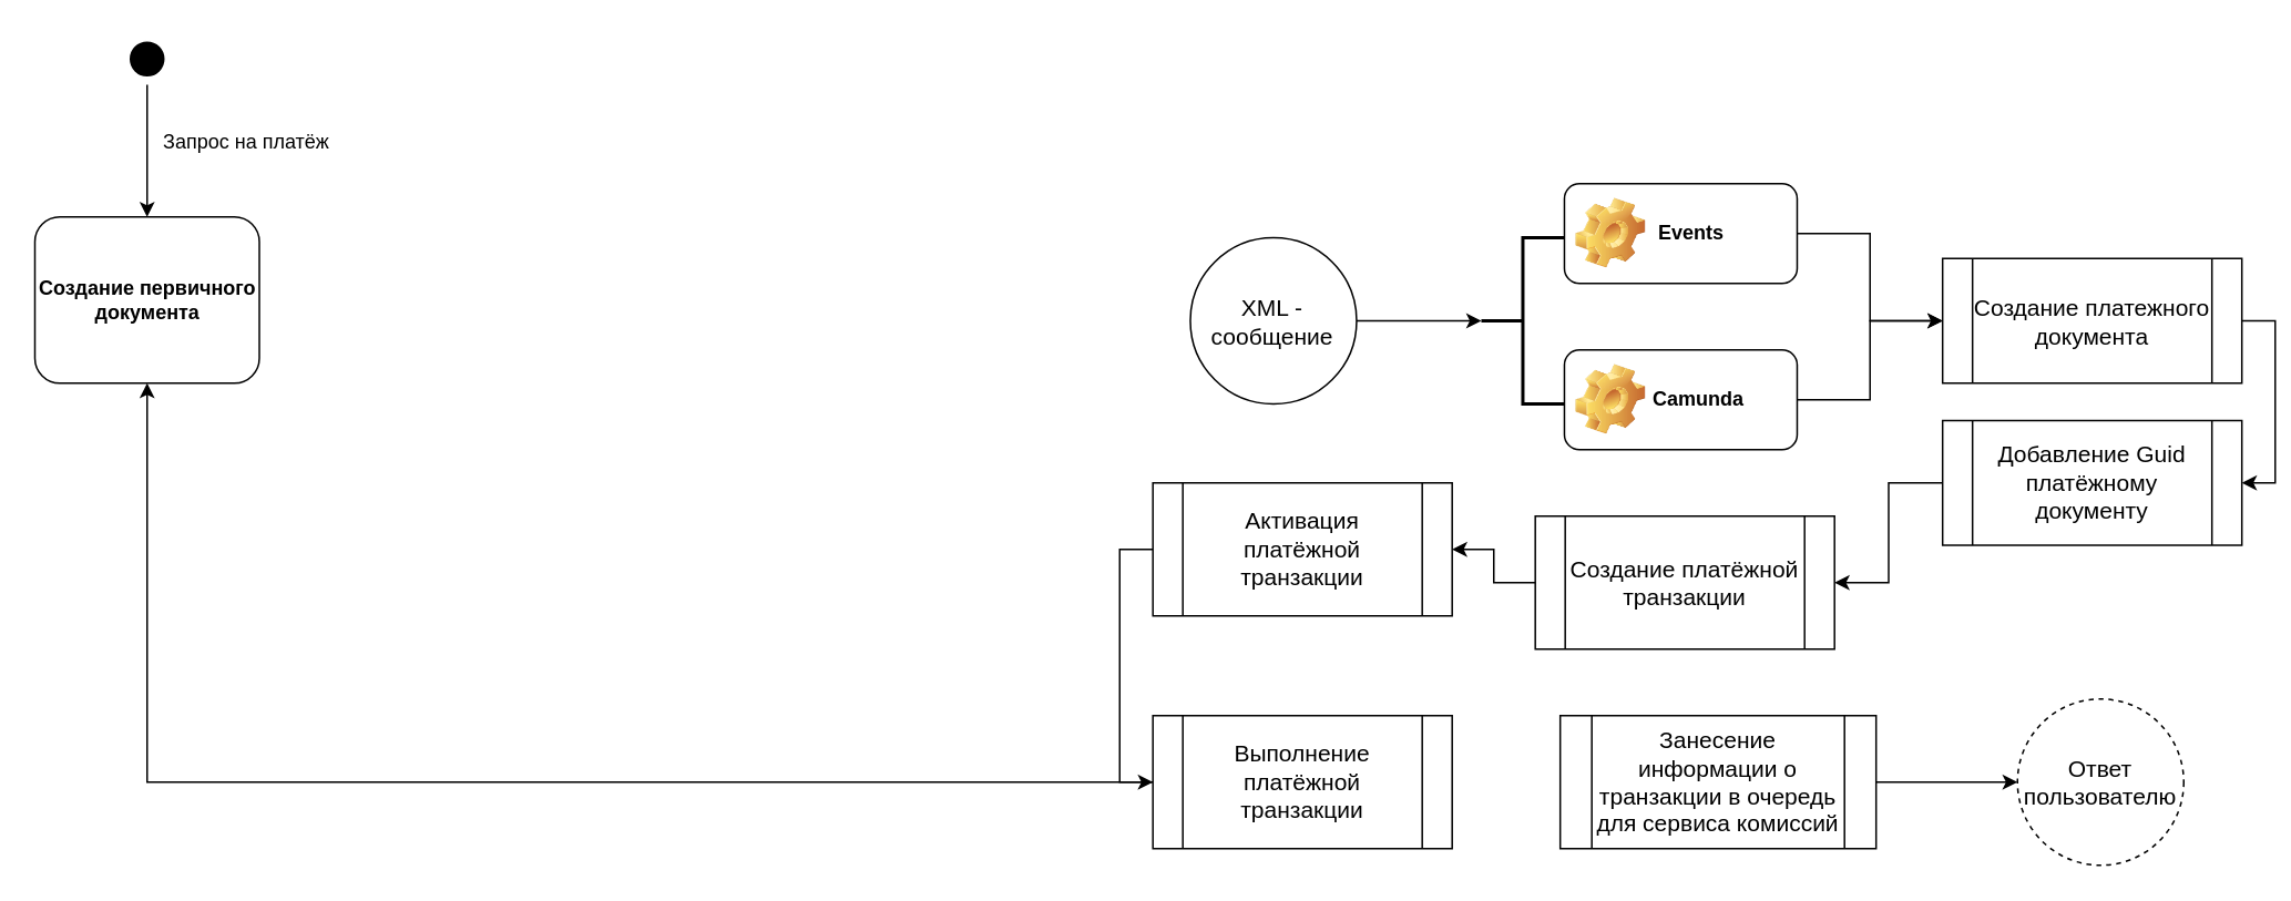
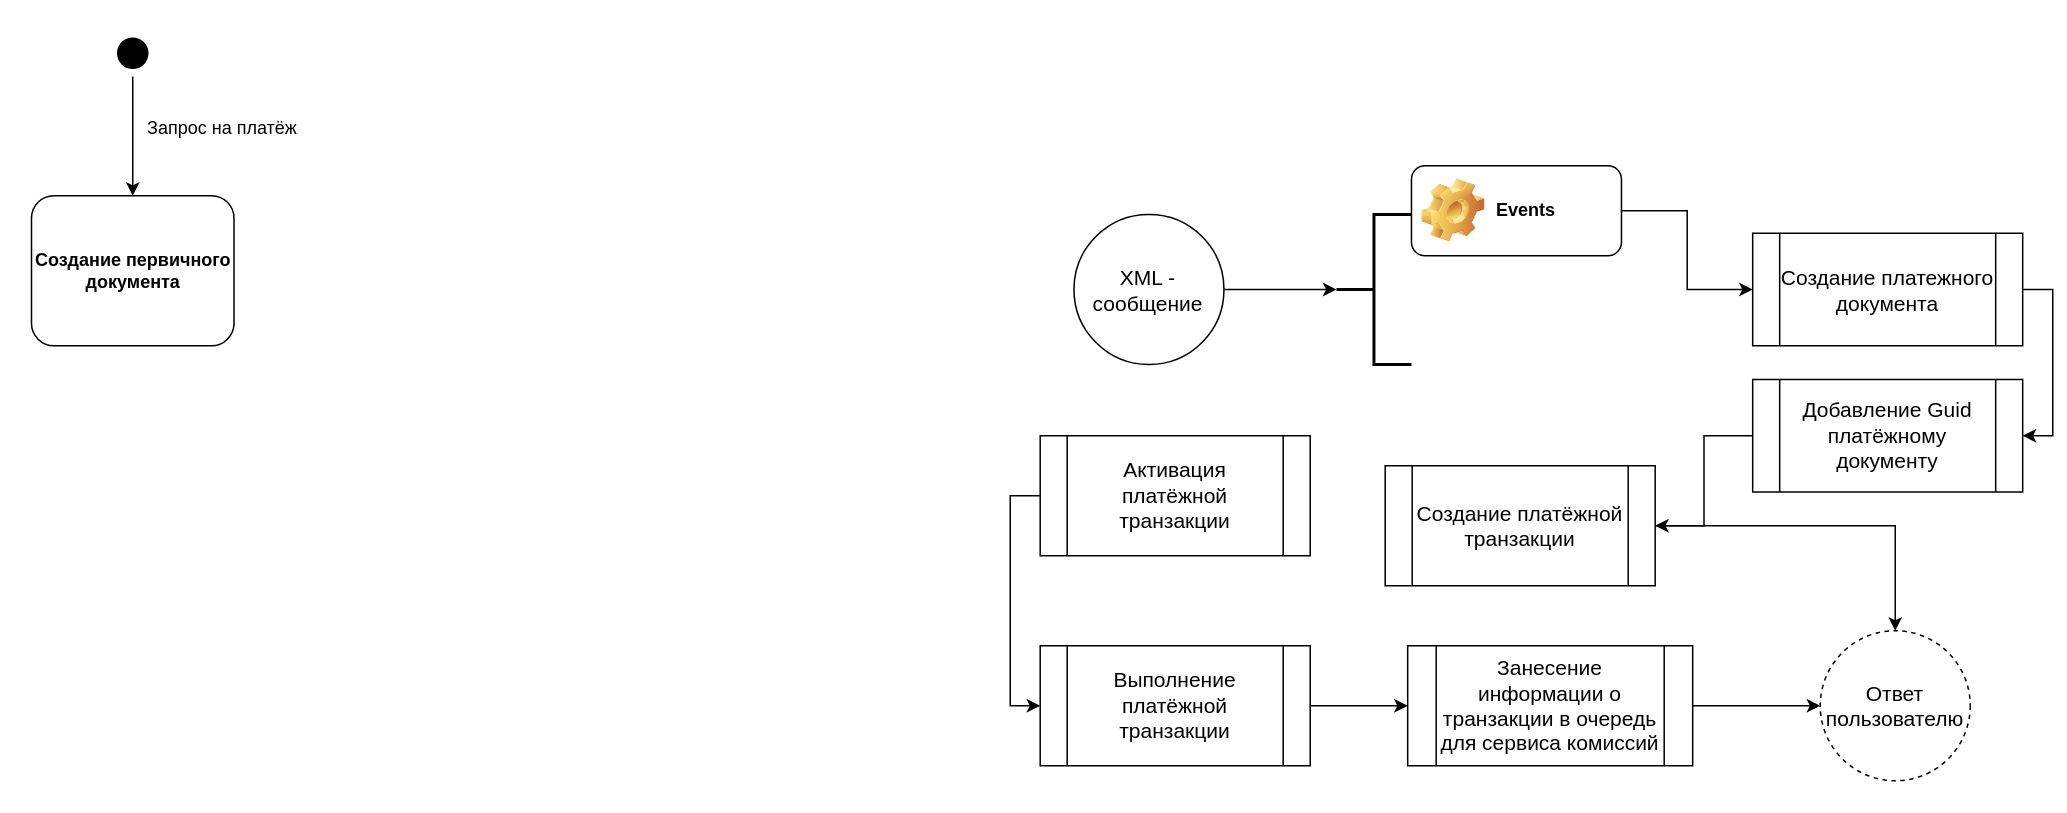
  <mxCell id="0" />
  <mxCell id="1" parent="0" />
  <mxCell id="2" value="" style="edgeStyle=orthogonalEdgeStyle;rounded=0;orthogonalLoop=1;jettySize=auto;html=1;" parent="1" source="3" target="17" edge="1"><mxGeometry relative="1" as="geometry" /></mxCell>
  <mxCell id="3" value="&lt;font style=&quot;font-size: 14px;&quot;&gt;XML - сообщение&lt;/font&gt;" style="ellipse;whiteSpace=wrap;html=1;aspect=fixed;" parent="1" vertex="1"><mxGeometry x="715.48" y="142.5" width="100" height="100" as="geometry" /></mxCell>
  <mxCell id="4" style="edgeStyle=orthogonalEdgeStyle;rounded=0;orthogonalLoop=1;jettySize=auto;html=1;entryX=1;entryY=0.5;entryDx=0;entryDy=0;exitX=1;exitY=0.5;exitDx=0;exitDy=0;" parent="1" source="5" target="7" edge="1"><mxGeometry relative="1" as="geometry" /></mxCell>
  <mxCell id="5" value="&lt;font style=&quot;font-size: 14px;&quot;&gt;Создание платежного документа&lt;/font&gt;" style="shape=process;whiteSpace=wrap;html=1;backgroundOutline=1;" parent="1" vertex="1"><mxGeometry x="1167.96" y="155" width="180" height="75" as="geometry" /></mxCell>
  <mxCell id="6" value="" style="edgeStyle=orthogonalEdgeStyle;rounded=0;orthogonalLoop=1;jettySize=auto;html=1;" parent="1" source="7" target="9" edge="1"><mxGeometry relative="1" as="geometry" /></mxCell>
  <mxCell id="7" value="&lt;font style=&quot;font-size: 14px;&quot;&gt;Добавление Guid платёжному документу&lt;/font&gt;" style="shape=process;whiteSpace=wrap;html=1;backgroundOutline=1;" parent="1" vertex="1"><mxGeometry x="1167.96" y="252.5" width="180" height="75" as="geometry" /></mxCell>
- <mxCell id="8" value="" style="edgeStyle=orthogonalEdgeStyle;rounded=0;orthogonalLoop=1;jettySize=auto;html=1;" parent="1" source="9" target="11" edge="1"><mxGeometry relative="1" as="geometry" /></mxCell>
+ <mxCell id="8" value="" style="edgeStyle=orthogonalEdgeStyle;rounded=0;orthogonalLoop=1;jettySize=auto;html=1;" parent="1" source="9" target="16" edge="1"><mxGeometry relative="1" as="geometry" /></mxCell>
  <mxCell id="9" value="&lt;span style=&quot;font-size: 14px;&quot;&gt;Создание платёжной транзакции&lt;/span&gt;" style="shape=process;whiteSpace=wrap;html=1;backgroundOutline=1;" parent="1" vertex="1"><mxGeometry x="922.96" y="310" width="180" height="80" as="geometry" /></mxCell>
  <mxCell id="10" style="edgeStyle=orthogonalEdgeStyle;rounded=0;orthogonalLoop=1;jettySize=auto;html=1;entryX=0;entryY=0.5;entryDx=0;entryDy=0;exitX=0;exitY=0.5;exitDx=0;exitDy=0;" parent="1" source="11" target="13" edge="1"><mxGeometry relative="1" as="geometry" /></mxCell>
  <mxCell id="11" value="&lt;span style=&quot;font-size: 14px;&quot;&gt;Активация платёжной транзакции&lt;/span&gt;" style="shape=process;whiteSpace=wrap;html=1;backgroundOutline=1;" parent="1" vertex="1"><mxGeometry x="692.96" y="290" width="180" height="80" as="geometry" /></mxCell>
- <mxCell id="12" value="" style="edgeStyle=orthogonalEdgeStyle;rounded=0;orthogonalLoop=1;jettySize=auto;html=1;" parent="1" source="13" target="24" edge="1"><mxGeometry relative="1" as="geometry" /></mxCell>
+ <mxCell id="12" value="" style="edgeStyle=orthogonalEdgeStyle;rounded=0;orthogonalLoop=1;jettySize=auto;html=1;" parent="1" source="13" target="15" edge="1"><mxGeometry relative="1" as="geometry" /></mxCell>
  <mxCell id="13" value="&lt;span style=&quot;font-size: 14px;&quot;&gt;Выполнение платёжной транзакции&lt;/span&gt;" style="shape=process;whiteSpace=wrap;html=1;backgroundOutline=1;" parent="1" vertex="1"><mxGeometry x="692.96" y="430" width="180" height="80" as="geometry" /></mxCell>
  <mxCell id="14" value="" style="edgeStyle=orthogonalEdgeStyle;rounded=0;orthogonalLoop=1;jettySize=auto;html=1;" parent="1" source="15" target="16" edge="1"><mxGeometry relative="1" as="geometry" /></mxCell>
  <mxCell id="15" value="&lt;span style=&quot;font-size: 14px;&quot;&gt;Занесение информации о транзакции в очередь для сервиса комиссий&lt;/span&gt;" style="shape=process;whiteSpace=wrap;html=1;backgroundOutline=1;" parent="1" vertex="1"><mxGeometry x="937.96" y="430" width="190" height="80" as="geometry" /></mxCell>
  <mxCell id="16" value="&lt;font style=&quot;font-size: 14px;&quot;&gt;Ответ пользователю&lt;/font&gt;" style="ellipse;whiteSpace=wrap;html=1;aspect=fixed;dashed=1;" parent="1" vertex="1"><mxGeometry x="1213" y="420" width="100" height="100" as="geometry" /></mxCell>
  <mxCell id="17" value="" style="strokeWidth=2;html=1;shape=mxgraph.flowchart.annotation_2;align=left;labelPosition=right;pointerEvents=1;" parent="1" vertex="1"><mxGeometry x="890.48" y="142.5" width="50" height="100" as="geometry" /></mxCell>
  <mxCell id="18" style="edgeStyle=orthogonalEdgeStyle;rounded=0;orthogonalLoop=1;jettySize=auto;html=1;entryX=0;entryY=0.5;entryDx=0;entryDy=0;" parent="1" source="19" target="5" edge="1"><mxGeometry relative="1" as="geometry" /></mxCell>
  <mxCell id="19" value="&amp;nbsp;Events" style="label;whiteSpace=wrap;html=1;image=img/clipart/Gear_128x128.png" parent="1" vertex="1"><mxGeometry x="940.48" y="110" width="140" height="60" as="geometry" /></mxCell>
- <mxCell id="20" style="edgeStyle=orthogonalEdgeStyle;rounded=0;orthogonalLoop=1;jettySize=auto;html=1;entryX=0;entryY=0.5;entryDx=0;entryDy=0;" parent="1" source="21" target="5" edge="1"><mxGeometry relative="1" as="geometry" /></mxCell>
- <mxCell id="21" value="Camunda" style="label;whiteSpace=wrap;html=1;image=img/clipart/Gear_128x128.png" parent="1" vertex="1"><mxGeometry x="940.48" y="210" width="140" height="60" as="geometry" /></mxCell>
  <mxCell id="22" style="edgeStyle=orthogonalEdgeStyle;rounded=0;orthogonalLoop=1;jettySize=auto;html=1;entryX=0.5;entryY=0;entryDx=0;entryDy=0;" edge="1" parent="1" source="23" target="24"><mxGeometry relative="1" as="geometry" /></mxCell>
  <mxCell id="23" value="" style="ellipse;html=1;shape=endState;fillColor=#000000;strokeColor=#fff;" vertex="1" parent="1"><mxGeometry x="73" y="20" width="30" height="30" as="geometry" /></mxCell>
  <mxCell id="24" value="&lt;b&gt;Создание первичного документа&lt;/b&gt;" style="rounded=1;whiteSpace=wrap;html=1;" vertex="1" parent="1"><mxGeometry x="20.5" y="130" width="135" height="100" as="geometry" /></mxCell>
  <mxCell id="25" value="Запрос на платёж" style="text;html=1;strokeColor=none;fillColor=none;align=center;verticalAlign=middle;whiteSpace=wrap;rounded=0;" vertex="1" parent="1"><mxGeometry x="93" y="70" width="110" height="30" as="geometry" /></mxCell>
